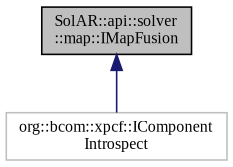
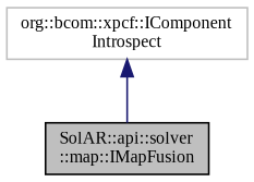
  digraph {
    fontname="Liberation Serif"
    node [fontname="Liberation Serif" fontsize=10 shape=record style=filled]
    n1 [color=black fillcolor=grey75 fontcolor=black height=0.2 label="SolAR::api::solver\l::map::IMapFusion" width=0.4]
    n2 [color=grey75 fillcolor=white height=0.2 label="org::bcom::xpcf::IComponent\lIntrospect" width=0.4]
-   n1 -> n2 [color=midnightblue dir=back fontname="Liberation Serif" fontsize=10 labelfontname=Helvetica labelfontsize=10 style=solid]
+   n2 -> n1 [color=midnightblue dir=back fontname="Liberation Serif" fontsize=10 labelfontname=Helvetica labelfontsize=10 style=solid]
  }
